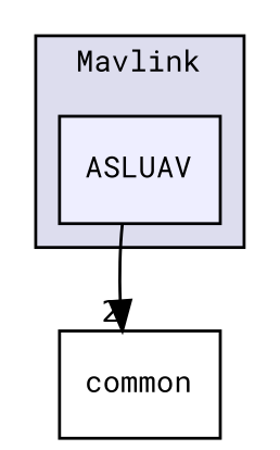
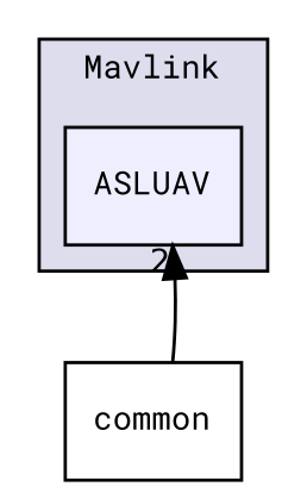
  digraph {
    compound=true
    fontname="Roboto Mono"
    node [fontname="Roboto Mono" fontsize=10 shape=box]
    n1 [fillcolor="#eeeeff" label=ASLUAV pencolor=black style=filled]
    n2 [label=common]
    subgraph cluster_1 {
      bgcolor="#ddddee"
      fontsize=10
      label=Mavlink
      pencolor=black
      n1
    }
-   n1 -> n2 [headlabel=2 labeldistance=1.5 labelfontname=Helvetica labelfontsize=10 fontname="Roboto Mono"]
+   n2 -> n1 [headlabel=2 labeldistance=1.5 labelfontname=Helvetica labelfontsize=10 fontname="Roboto Mono"]
  }
